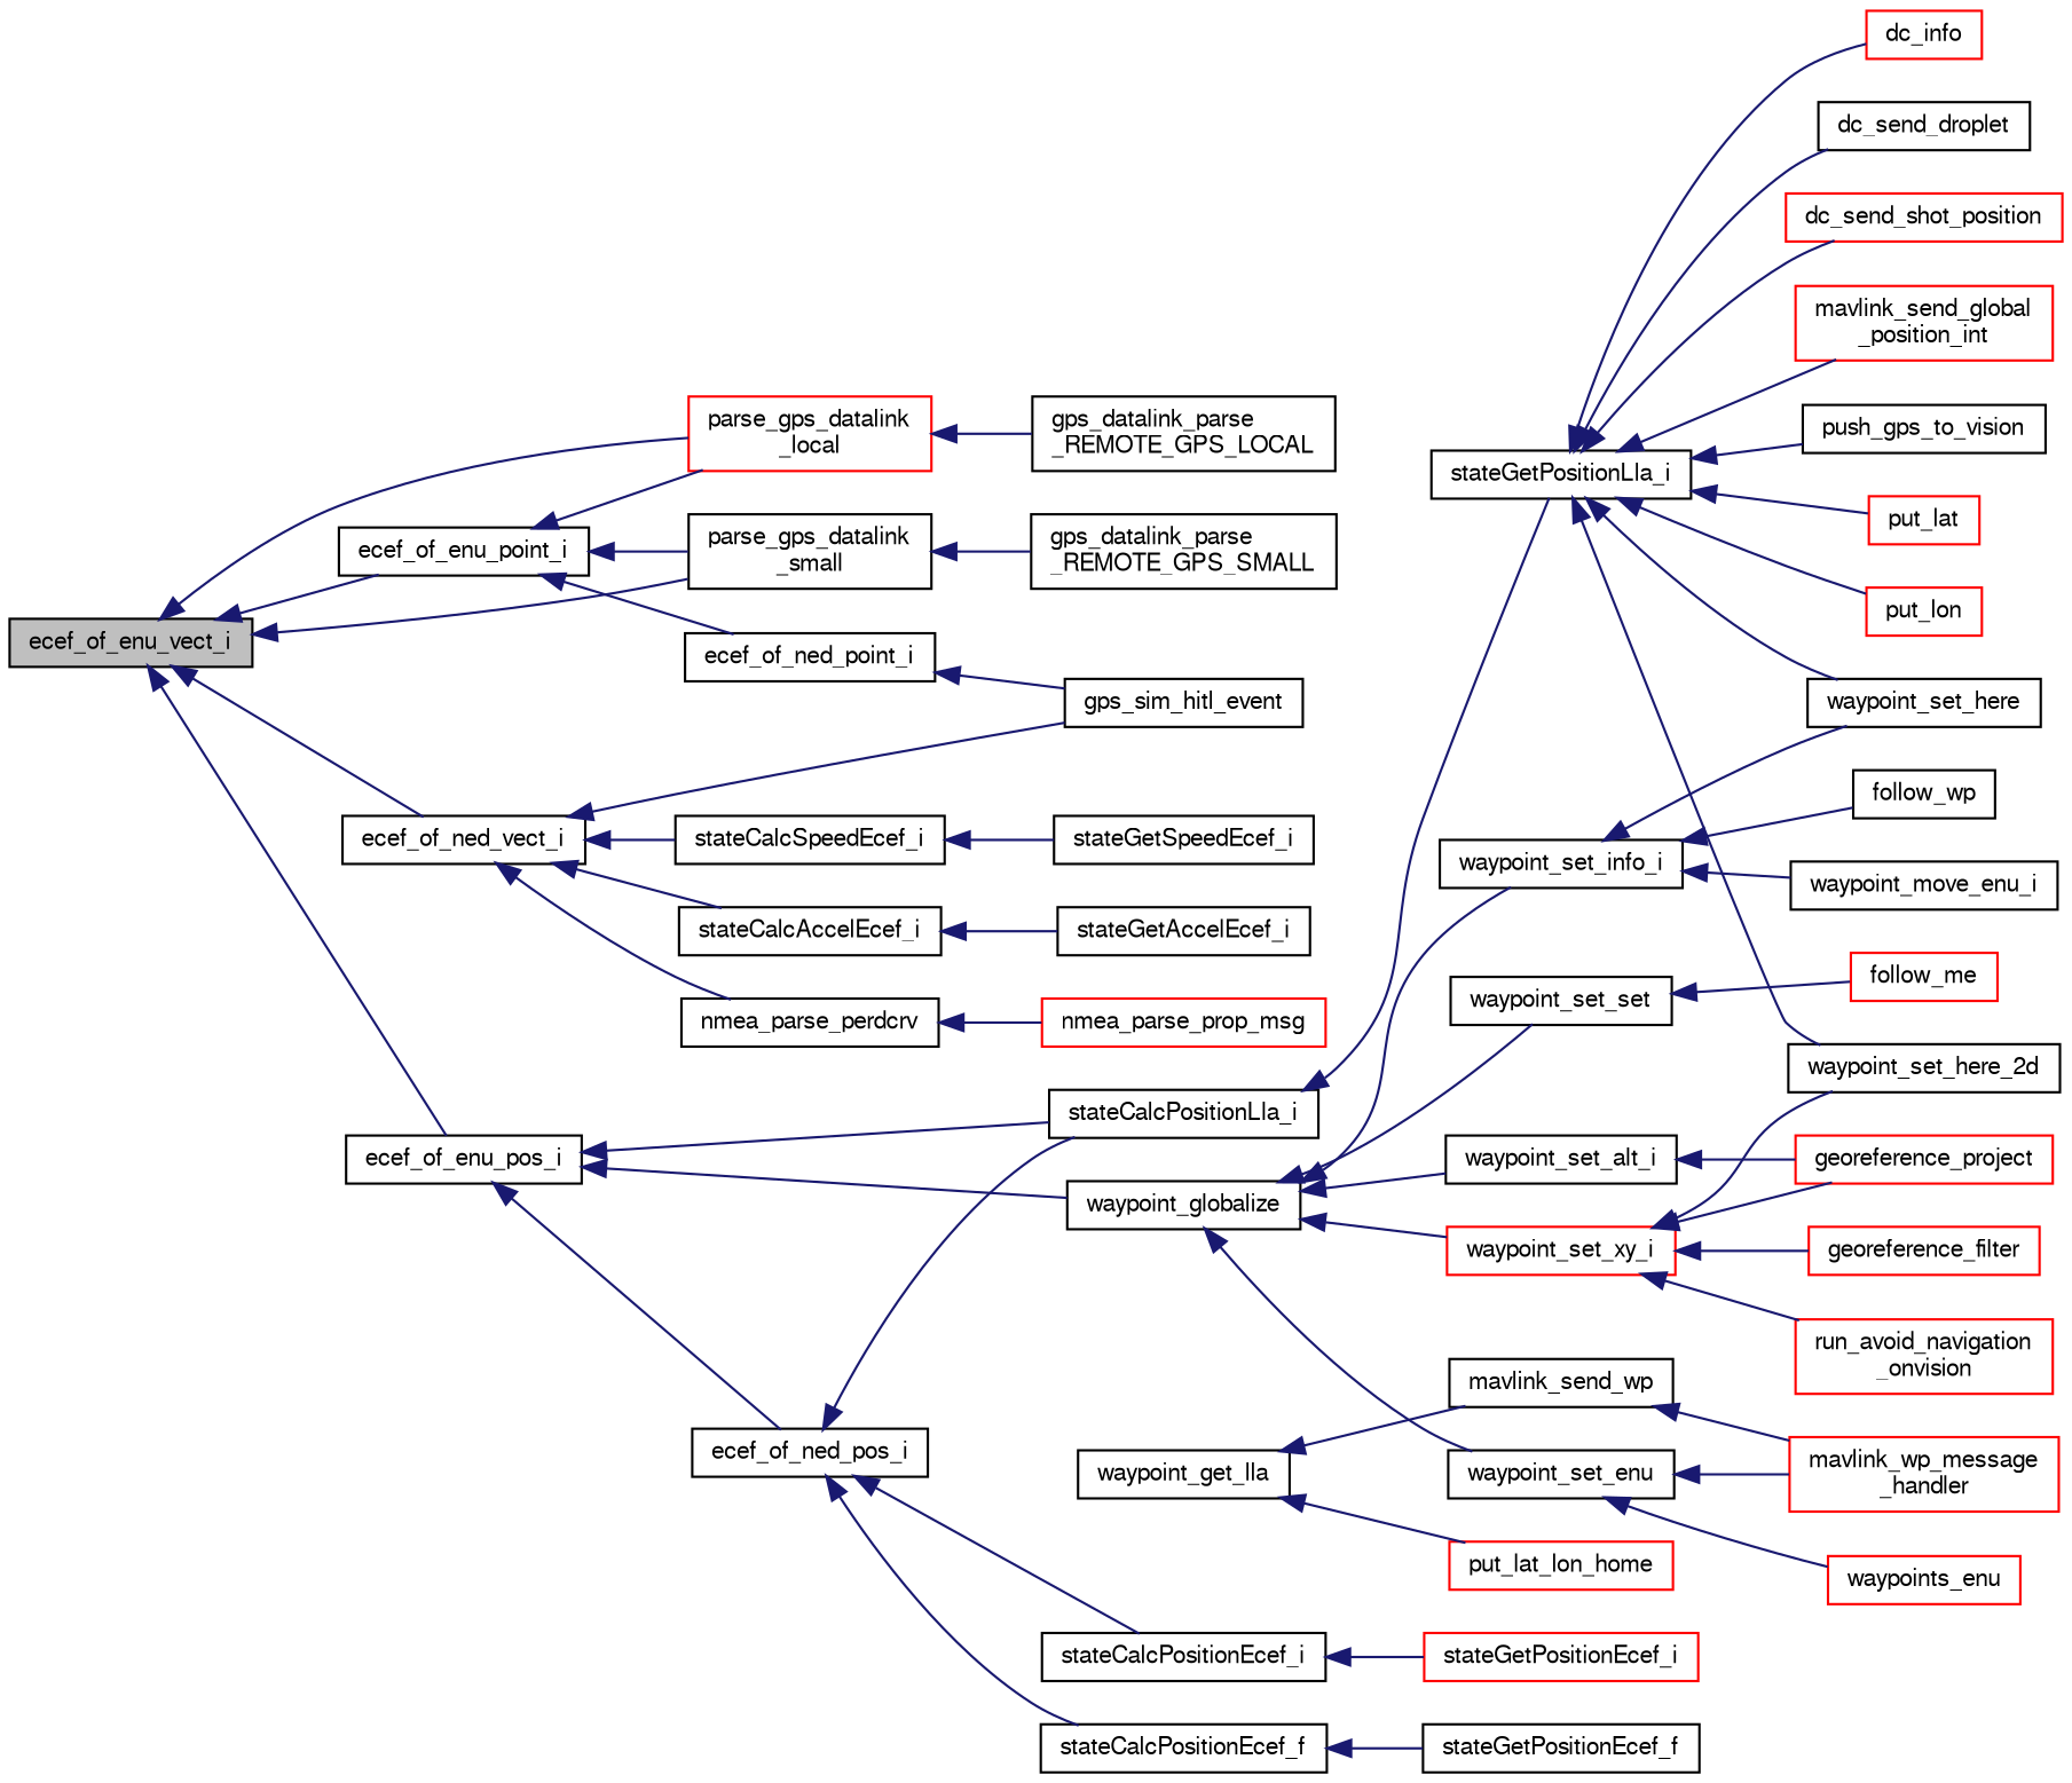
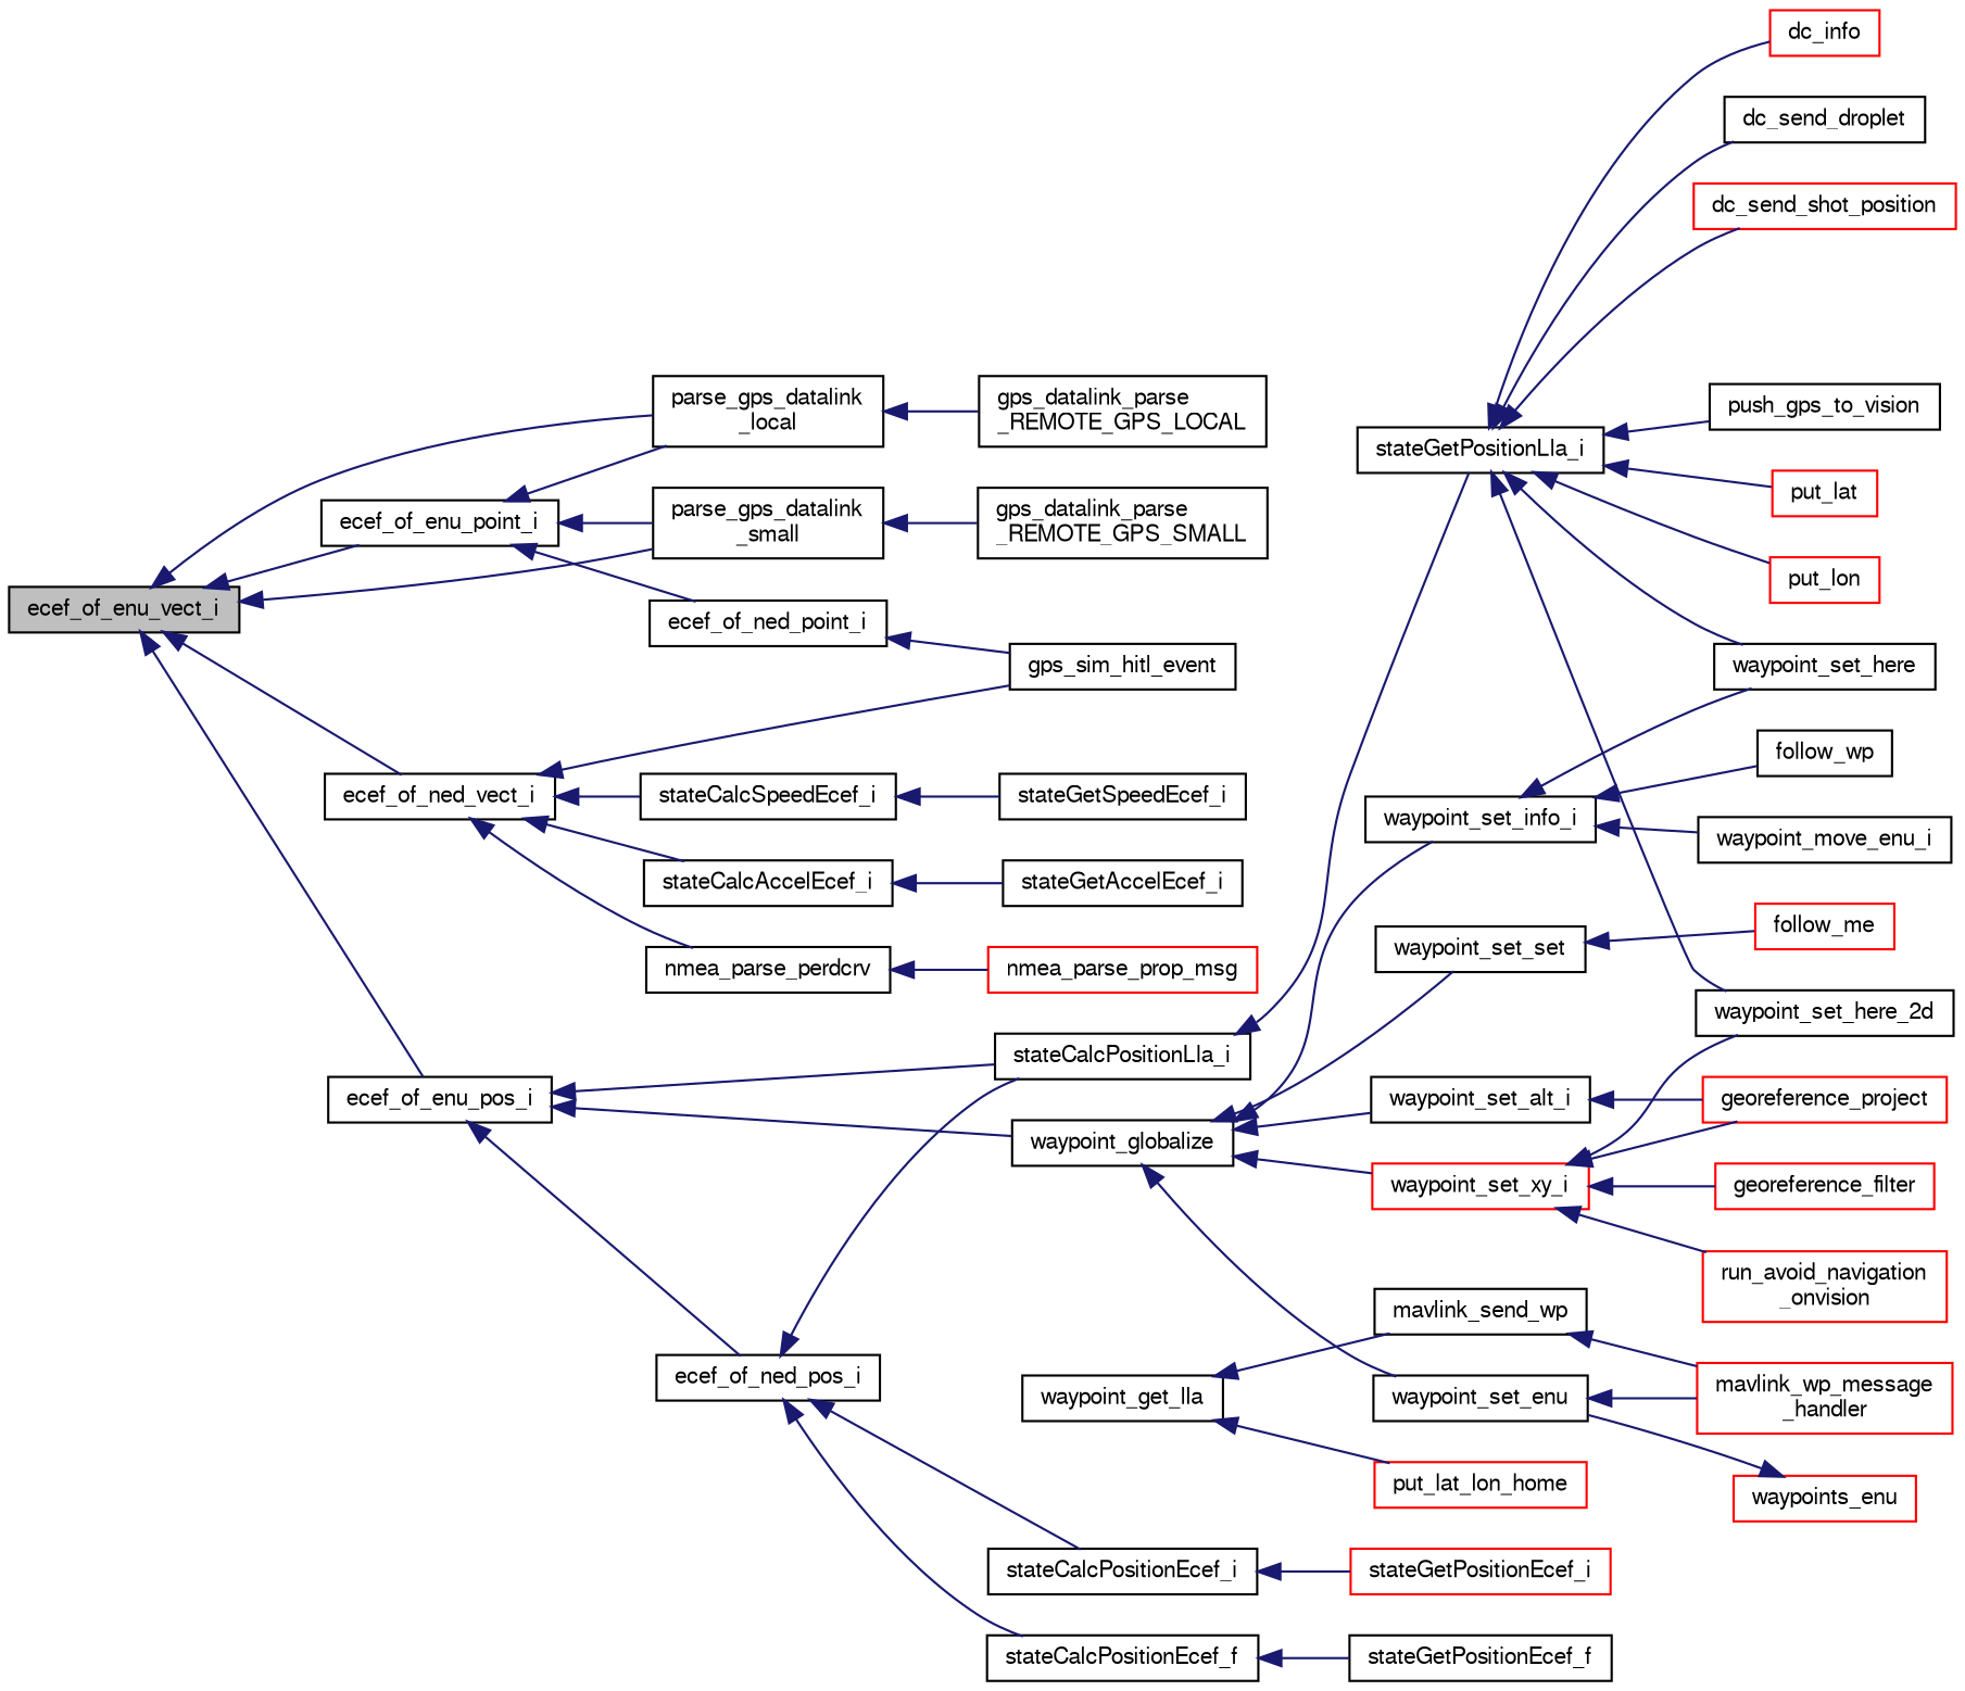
  digraph {
    rankdir=LR
    node [color=black fillcolor=white fontname=FreeSans fontsize=10 shape=record style=filled]
    edge [color=midnightblue dir=back fontname=FreeSans fontsize=10 labelfontname=FreeSans labelfontsize=10 style=solid]
    n1 [fillcolor=grey75 fontcolor=black height=0.2 label=ecef_of_enu_vect_i width=0.4]
    n2 [height=0.2 label=ecef_of_enu_point_i width=0.4]
-   n3 [color=red height=0.2 label="parse_gps_datalink\l_local" width=0.4]
+   n3 [height=0.2 label="parse_gps_datalink\l_local" width=0.4]
    n4 [height=0.2 label="parse_gps_datalink\l_small" width=0.4]
    n5 [height=0.2 label=ecef_of_enu_pos_i width=0.4]
    n6 [height=0.2 label=ecef_of_ned_vect_i width=0.4]
    n7 [height=0.2 label=ecef_of_ned_point_i width=0.4]
    n8 [height=0.2 label="gps_datalink_parse\l_REMOTE_GPS_LOCAL" width=0.4]
    n9 [height=0.2 label="gps_datalink_parse\l_REMOTE_GPS_SMALL" width=0.4]
    n10 [height=0.2 label=ecef_of_ned_pos_i width=0.4]
    n11 [height=0.2 label=stateCalcPositionLla_i width=0.4]
    n12 [height=0.2 label=waypoint_globalize width=0.4]
    n13 [height=0.2 label=gps_sim_hitl_event width=0.4]
    n14 [height=0.2 label=stateCalcSpeedEcef_i width=0.4]
    n15 [height=0.2 label=stateCalcAccelEcef_i width=0.4]
    n16 [height=0.2 label=nmea_parse_perdcrv width=0.4]
    n17 [height=0.2 label=stateCalcPositionEcef_i width=0.4]
    n18 [height=0.2 label=stateCalcPositionEcef_f width=0.4]
    n19 [height=0.2 label=stateGetPositionLla_i width=0.4]
    n20 [height=0.2 label=waypoint_set_set width=0.4]
    n21 [height=0.2 label=waypoint_set_alt_i width=0.4]
    n22 [height=0.2 label=waypoint_set_enu width=0.4]
    n23 [height=0.2 label=waypoint_set_info_i width=0.4]
    n24 [color=red height=0.2 label=waypoint_set_xy_i width=0.4]
    n25 [color=red height=0.2 label=stateGetPositionEcef_i width=0.4]
    n26 [height=0.2 label=stateGetPositionEcef_f width=0.4]
    n27 [color=red height=0.2 label=dc_info width=0.4]
    n28 [height=0.2 label=dc_send_droplet width=0.4]
    n29 [color=red height=0.2 label=dc_send_shot_position width=0.4]
-   n30 [color=red height=0.2 label="mavlink_send_global\l_position_int" width=0.4]
    n31 [height=0.2 label=push_gps_to_vision width=0.4]
    n32 [color=red height=0.2 label=put_lat width=0.4]
    n33 [color=red height=0.2 label=put_lon width=0.4]
    n34 [height=0.2 label=waypoint_set_here width=0.4]
    n35 [height=0.2 label=waypoint_set_here_2d width=0.4]
    n36 [height=0.2 label=waypoint_get_lla width=0.4]
    n37 [height=0.2 label=mavlink_send_wp width=0.4]
    n38 [color=red height=0.2 label=put_lat_lon_home width=0.4]
    n39 [color=red height=0.2 label=follow_me width=0.4]
    n40 [color=red height=0.2 label=georeference_project width=0.4]
    n41 [color=red height=0.2 label="mavlink_wp_message\l_handler" width=0.4]
    n42 [color=red height=0.2 label=waypoints_enu width=0.4]
    n43 [height=0.2 label=follow_wp width=0.4]
    n44 [height=0.2 label=waypoint_move_enu_i width=0.4]
    n45 [color=red height=0.2 label=georeference_filter width=0.4]
    n46 [color=red height=0.2 label="run_avoid_navigation\l_onvision" width=0.4]
    n47 [height=0.2 label=stateGetSpeedEcef_i width=0.4]
    n48 [height=0.2 label=stateGetAccelEcef_i width=0.4]
    n49 [color=red height=0.2 label=nmea_parse_prop_msg width=0.4]
    n1 -> n2
    n1 -> n3
    n1 -> n4
    n1 -> n5
    n1 -> n6
    n2 -> n3
    n2 -> n4
    n2 -> n7
    n3 -> n8
    n4 -> n9
    n5 -> n10
    n5 -> n11
    n5 -> n12
    n6 -> n13
    n6 -> n14
    n6 -> n15
    n6 -> n16
    n7 -> n13
    n10 -> n11
    n10 -> n17
    n10 -> n18
    n11 -> n19
    n12 -> n20
    n12 -> n21
    n12 -> n22
    n12 -> n23
    n12 -> n24
    n14 -> n47
    n15 -> n48
    n16 -> n49
    n17 -> n25
    n18 -> n26
    n19 -> n27
    n19 -> n28
    n19 -> n29
-   n19 -> n30
    n19 -> n31
    n19 -> n32
    n19 -> n33
    n19 -> n34
    n19 -> n35
    n20 -> n39
    n21 -> n40
    n22 -> n41
-   n22 -> n42
+   n42 -> n22
    n23 -> n34
    n23 -> n43
    n23 -> n44
    n24 -> n35
    n24 -> n40
    n24 -> n45
    n24 -> n46
    n36 -> n37
    n36 -> n38
    n37 -> n41
  }
